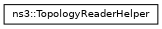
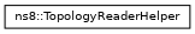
  digraph {
    rankdir=LR
-   n1 [color=black fillcolor=white fontname=Helvetica fontsize=10 height=0.2 label="ns3::TopologyReaderHelper" shape=record style=filled width=0.4]
+   n1 [color=black fillcolor=white fontname=Helvetica fontsize=10 height=0.2 label="ns8::TopologyReaderHelper" shape=record style=filled width=0.4]
  }
